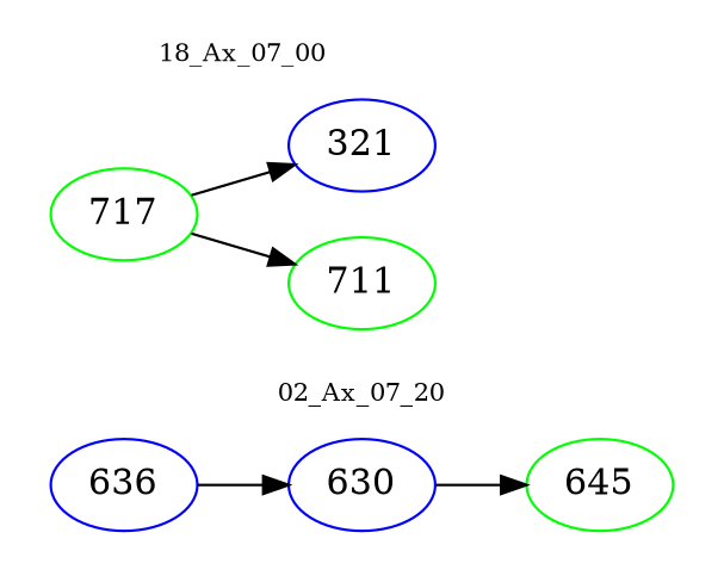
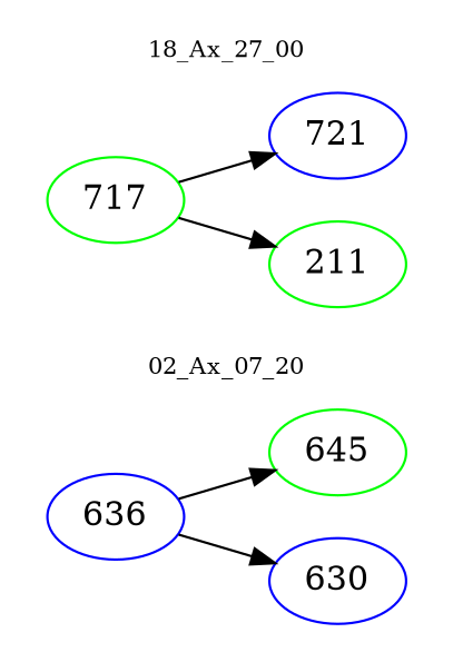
  digraph {
    rankdir=LR
    node [color=blue]
    edge [color=black]
    n1 [label=636]
    n2 [label=630]
    n3 [color=green label=645]
    n4 [color=green label=717]
-   n5 [color=green label=711]
-   n6 [label=321]
+   n5 [color=green label=211]
+   n6 [label=721]
    subgraph cluster_1 {
      color=white
      fontsize=10
      label="02_Ax_07_20"
      n1
      n2
      n3
    }
    subgraph cluster_2 {
      color=white
      fontsize=10
-     label="18_Ax_07_00"
+     label="18_Ax_27_00"
      n4
      n5
      n6
    }
    n1 -> n2
-   n2 -> n3
+   n1 -> n3
    n4 -> n5
    n4 -> n6
  }
